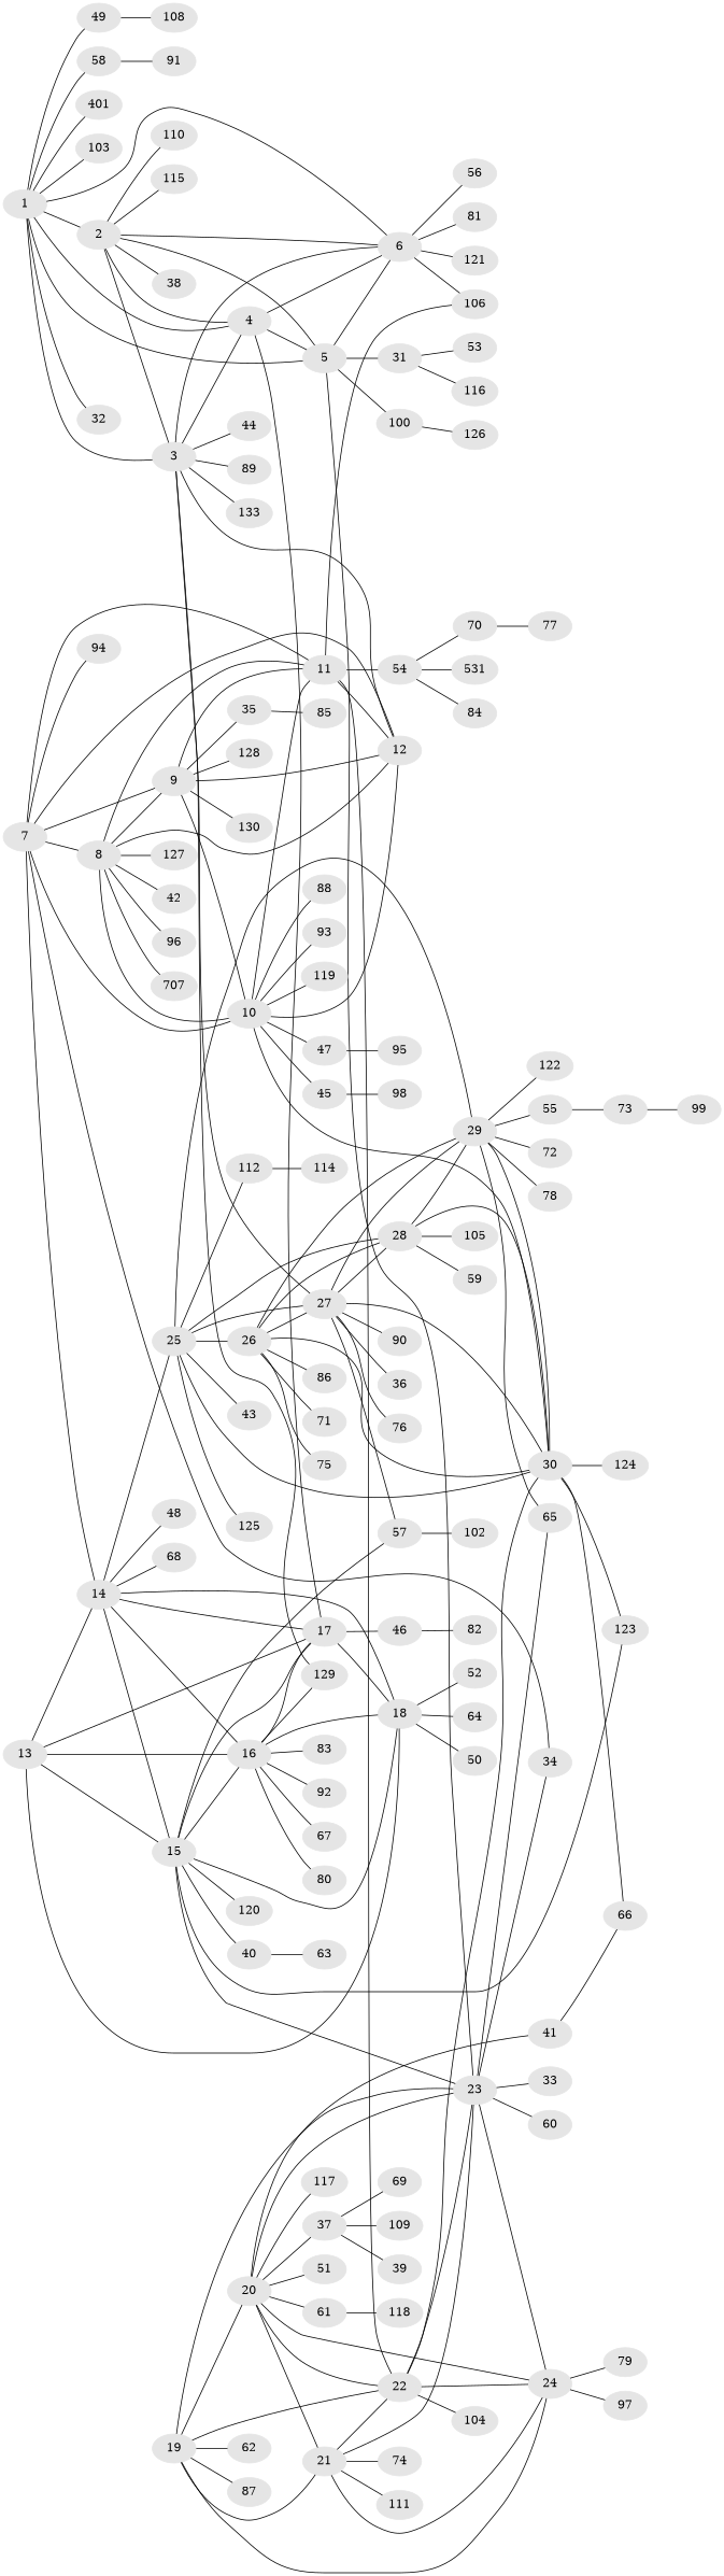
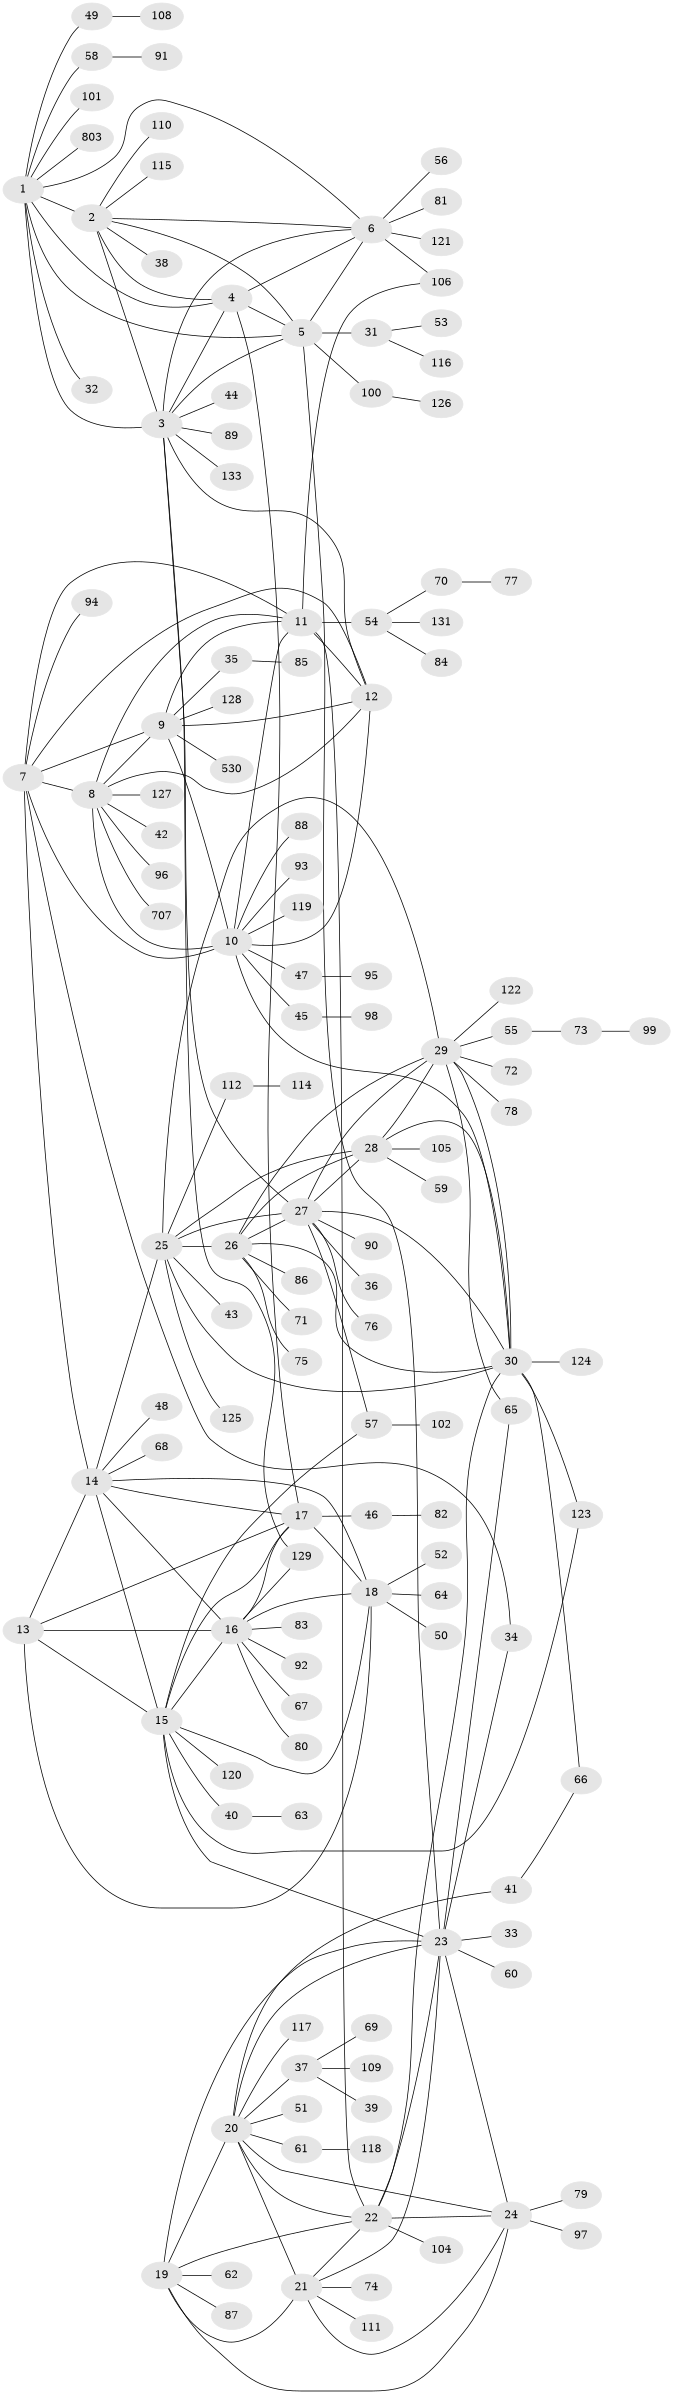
  graph {
    rankdir=LR
    node [color=gray90 style=filled]
    1
    2
    3
    4
    5
    6
    32
    49
    58
-   101 [label=401]
-   103
+   101
+   103 [label=803]
    38
    110
    115
    12
    27
    44
    89
    n19 [label=133]
    129
    17
    23
    31
    100
    56
    81
    106
    121
    108
    91
    30
    57
    28
    29
    36
    76
    90
    18
    46
    34
    24
    33
    60
    65
    53
    116
    126
    7
    8
    9
    10
    11
    14
    94
    42
    96
    n57 [label=707]
    127
    35
    128
-   130
+   130 [label=530]
    45
    47
    88
    93
    119
    22
    54
    15
    16
    25
    48
    68
    85
    123
    66
    124
    98
    95
    104
    70
    84
-   131 [label=531]
+   131
    13
    40
    120
    67
    80
    83
    92
    50
    52
    64
    26
    43
    112
    125
    63
    102
    82
    19
    20
    21
    62
    87
    37
    41
    51
    61
    117
    74
    111
    79
    97
    39
    69
    109
    118
    71
    75
    86
    59
    105
    55
    72
    78
    122
    114
    73
    77
    99
    1 -- 2
    1 -- 3
    1 -- 4
    1 -- 5
    1 -- 6
    1 -- 32
    1 -- 49
    1 -- 58
    1 -- 101
    1 -- 103
    2 -- 3
    2 -- 4
    2 -- 5
    2 -- 6
    2 -- 38
    2 -- 110
    2 -- 115
    3 -- 4
+   3 -- 5
    3 -- 6
    3 -- 12
    3 -- 27
    3 -- 44
    3 -- 89
    3 -- n19
    3 -- 129
    4 -- 5
    4 -- 6
    4 -- 17
    5 -- 6
    5 -- 23
    5 -- 31
    5 -- 100
    6 -- 56
    6 -- 81
    6 -- 106
    6 -- 121
    49 -- 108
    58 -- 91
    27 -- 30
    27 -- 57
    27 -- 28
    27 -- 29
    27 -- 36
    27 -- 76
    27 -- 90
    17 -- 18
    17 -- 46
    23 -- 34
    23 -- 24
    23 -- 33
    23 -- 60
    23 -- 65
    31 -- 53
    31 -- 116
    100 -- 126
    30 -- 123
    30 -- 66
    30 -- 124
    57 -- 102
    28 -- 30
    28 -- 29
    28 -- 59
    28 -- 105
    29 -- 30
    29 -- 65
    29 -- 55
    29 -- 72
    29 -- 78
    29 -- 122
    18 -- 50
    18 -- 52
    18 -- 64
    46 -- 82
    24 -- 79
    24 -- 97
    7 -- 12
    7 -- 34
    7 -- 8
    7 -- 9
    7 -- 10
    7 -- 11
    7 -- 14
    7 -- 94
    8 -- 12
    8 -- 9
    8 -- 10
    8 -- 11
    8 -- 42
    8 -- 96
    8 -- n57
    8 -- 127
    9 -- 12
    9 -- 10
    9 -- 11
    9 -- 35
    9 -- 128
    9 -- 130
    10 -- 12
    10 -- 30
    10 -- 11
    10 -- 45
    10 -- 47
    10 -- 88
    10 -- 93
    10 -- 119
    11 -- 12
    11 -- 106
    11 -- 22
    11 -- 54
    14 -- 17
    14 -- 18
    14 -- 15
    14 -- 16
    14 -- 25
    14 -- 48
    14 -- 68
    35 -- 85
    45 -- 98
    47 -- 95
    22 -- 23
    22 -- 30
    22 -- 24
    22 -- 104
    54 -- 70
    54 -- 84
    54 -- 131
    15 -- 17
    15 -- 23
    15 -- 57
    15 -- 18
    15 -- 16
    15 -- 123
    15 -- 40
    15 -- 120
    16 -- 129
    16 -- 17
    16 -- 18
    16 -- 67
    16 -- 80
    16 -- 83
    16 -- 92
    25 -- 27
    25 -- 30
    25 -- 28
    25 -- 29
    25 -- 26
    25 -- 43
    25 -- 112
    25 -- 125
    70 -- 77
    13 -- 17
    13 -- 18
    13 -- 14
    13 -- 15
    13 -- 16
    40 -- 63
    26 -- 27
    26 -- 30
    26 -- 28
    26 -- 29
    26 -- 71
    26 -- 75
    26 -- 86
    112 -- 114
    19 -- 23
    19 -- 24
    19 -- 22
    19 -- 20
    19 -- 21
    19 -- 62
    19 -- 87
    20 -- 23
    20 -- 24
    20 -- 22
    20 -- 21
    20 -- 37
    20 -- 41
    20 -- 51
    20 -- 61
    20 -- 117
    21 -- 23
    21 -- 24
    21 -- 22
    21 -- 74
    21 -- 111
    37 -- 39
    37 -- 69
    37 -- 109
    41 -- 66
    61 -- 118
    55 -- 73
    73 -- 99
  }
